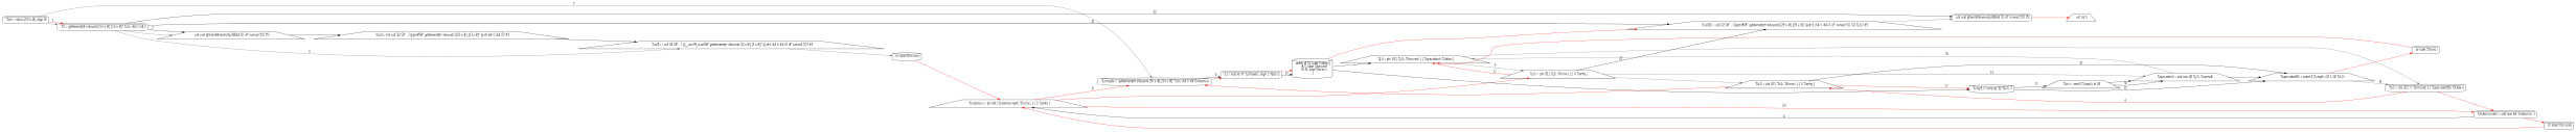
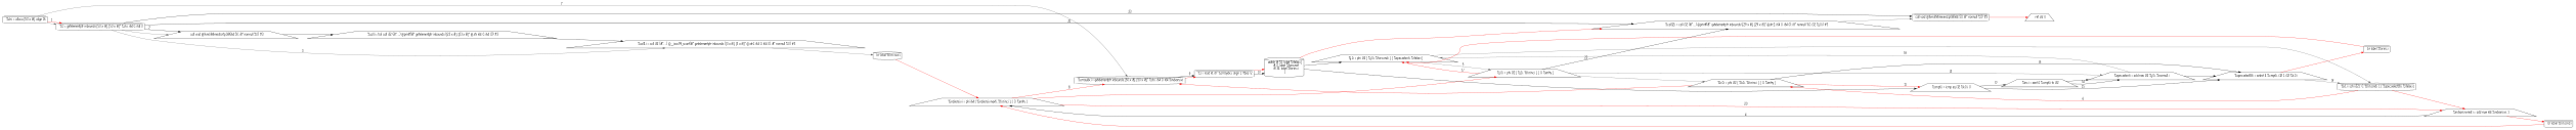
  digraph {
    fontname="Comic Neue"
    rankdir=LR
    node [fontname="Comic Neue" shape=cylinder]
    edge [color=red fontname="Comic Neue"]
    n1 [label="  %ch.i = alloca [50 x i8], align 16"]
    n2 [label="  %0 = getelementptr inbounds [50 x i8], [50 x i8]* %ch.i, i64 0, i64 0"]
    n3 [label="  %arrayidx.i = getelementptr inbounds [50 x i8], [50 x i8]* %ch.i, i64 0, i64 %indvars.iv.i"]
    n4 [label="  call void @llvm.lifetime.start.p0i8(i64 50, i8* nonnull %0) #3" shape=trapezium]
    n5 [label="  %call1.i = call i32 (i8*, ...) @__isoc99_scanf(i8* getelementptr inbounds ([3 x i8], [3 x i8]* @.str.1, i64 0, i64 0), i8* nonnull %0) #3" shape=trapezium]
    n6 [label="  %call12.i = call i32 (i8*, ...) @printf(i8* getelementptr inbounds ([29 x i8], [29 x i8]* @.str.2, i64 0, i64 0), i8* nonnull %0, i32 %j.0.i) #3" shape=trapezium]
    n7 [label="  call void @llvm.lifetime.end.p0i8(i64 50, i8* nonnull %0) #3"]
    n8 [label="  %1 = load i8, i8* %arrayidx.i, align 1, !tbaa !2"]
    n9 [label="  %call.i = tail call i32 (i8*, ...) @printf(i8* getelementptr inbounds ([23 x i8], [23 x i8]* @.str, i64 0, i64 0)) #3" shape=trapezium]
    n10 [label="  br label %for.cond.i"]
    n11 [label="  ret i32 0" shape=trapezium]
    n12 [label="  %indvars.iv.i = phi i64 [ %indvars.iv.next.i, %for.inc.i ], [ 0, %entry ]" shape=trapezium]
    n13 [label="  %j.0.i = phi i32 [ %j.1.i, %for.inc.i ], [ 0, %entry ]" shape=trapezium]
-   n14 [label="  %indvars.iv.next.i = add nuw i64 %indvars.iv.i, 1"]
+   n14 [label="  %indvars.iv.next.i = add nuw i64 %indvars.iv.i, 1" shape=trapezium]
    n15 [label="  %k.0.i = phi i32 [ %k.1.i, %for.inc.i ], [ 0, %entry ]" shape=trapezium]
    n16 [label="%spec.select.i = add nsw i32 %j.0.i, %nonnull.i" shape=trapezium]
    n17 [label="  %j.1.i = phi i32 [ %j.0.i, %for.cond.i ], [ %spec.select.i, %if.else.i ]" shape=trapezium]
    n18 [label="  br label %for.cond.i"]
-   n19 [label="  %cmp6.i = icmp eq i32 %k.0.i, 0"]
+   n19 [label="  %cmp6.i = icmp eq i32 %k.0.i, 0" shape=trapezium]
    n20 [label="  %spec.select18.i = select i1 %cmp6.i, i32 1, i32 %k.0.i" shape=trapezium]
    n21 [label="  %k.1.i = phi i32 [ 0, %for.cond.i ], [ %spec.select18.i, %if.else.i ]"]
    n22 [label="  %inc.i = zext i1 %cmp6.i to i32" shape=trapezium]
    n23 [label="  br label %for.inc.i"]
    n24 [label="  switch i8 %1, label %if.else.i [\n    i8 0, label %func.exit\n    i8 32, label %for.inc.i\n  ]"]
    n1 -> n2 [color=gray40]
    n1 -> n2 [label=1]
    n1 -> n3 [color=gray40 label=7]
    n2 -> n4 [color=gray40]
    n2 -> n4 [color=black label=2]
    n2 -> n5 [color=gray40 label=3]
    n2 -> n6 [color=black label=21]
    n2 -> n7 [color=black label=23]
    n3 -> n8
    n3 -> n8 [color=black label=9]
    n4 -> n9 [color=black]
    n5 -> n10 [color=gray40]
    n6 -> n7 [color=gray40]
    n7 -> n11
    n8 -> n24
    n8 -> n24 [color=black label=10]
    n9 -> n5 [color=black]
    n10 -> n12
    n12 -> n3 [label=8]
    n12 -> n13
    n12 -> n14 [label=20]
    n13 -> n6 [color=black label=22]
    n13 -> n15 [color=gray40]
    n13 -> n16 [color=gray40 label=13]
    n13 -> n17 [label=17]
    n14 -> n12 [color=black label=4]
    n14 -> n18
    n15 -> n3
-   n15 -> n19 [label=17]
+   n15 -> n19 [label=11]
    n15 -> n20 [color=black label=16]
    n16 -> n17 [color=gray40 label=18]
    n16 -> n20 [color=black]
    n17 -> n13 [color=gray40 label=5]
    n17 -> n21 [color=gray40]
    n18 -> n12
    n19 -> n20 [color=black label=15]
    n19 -> n22 [color=gray40]
    n19 -> n22 [color=gray40 label=12]
    n20 -> n21 [color=gray40 label=19]
    n20 -> n23
    n21 -> n14
    n21 -> n15 [label=6]
    n22 -> n16 [color=black]
    n22 -> n16 [color=black label=14]
    n23 -> n17
    n24 -> n6
    n24 -> n17 [color=black]
    n24 -> n19 [color=black]
  }
